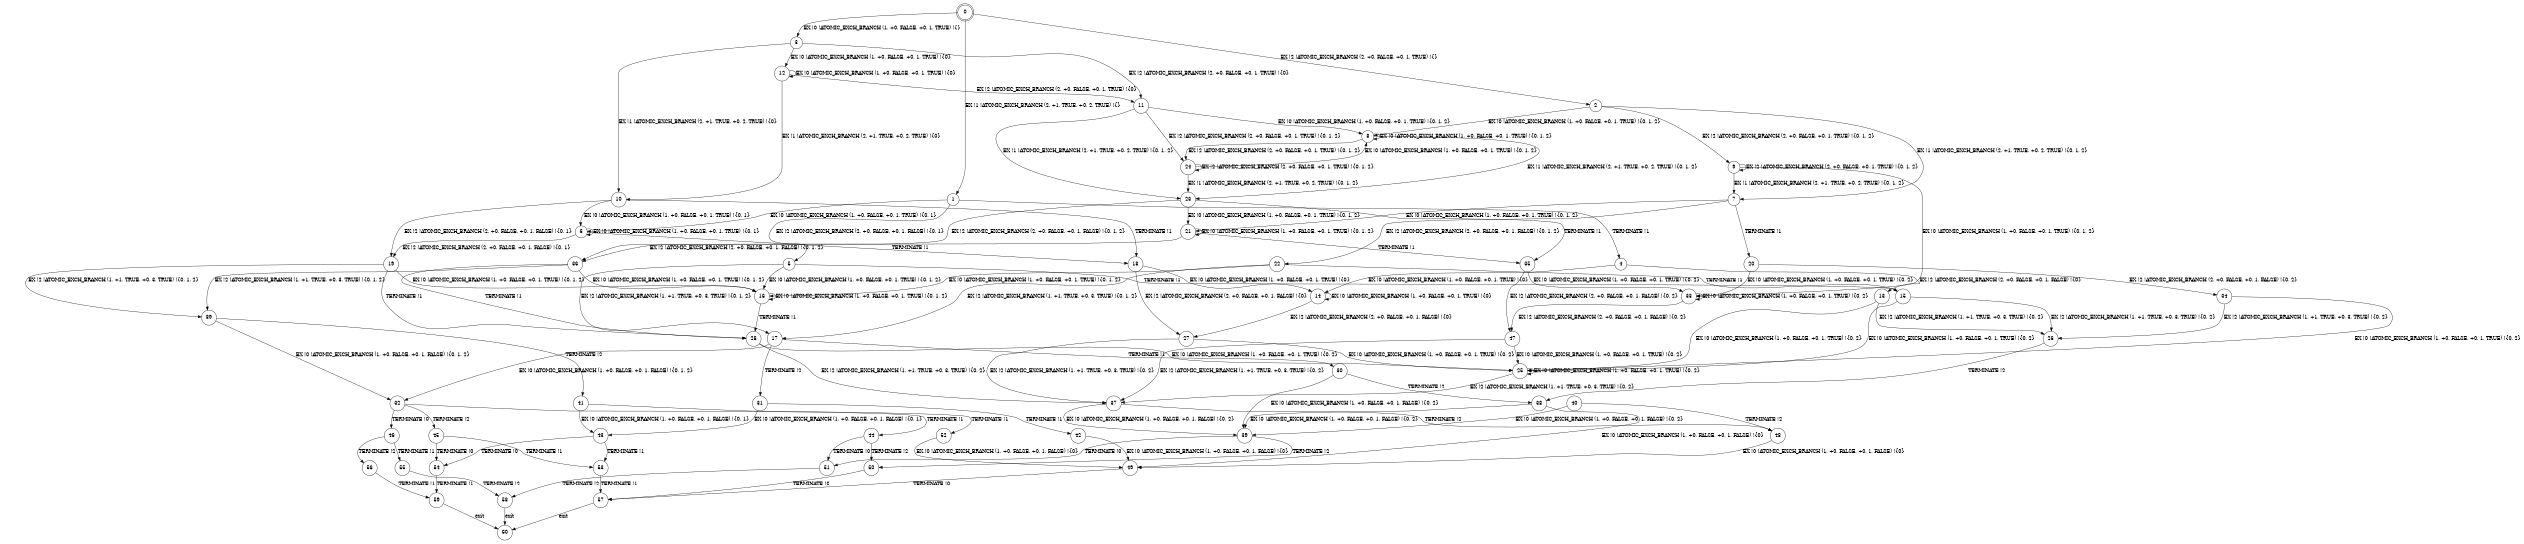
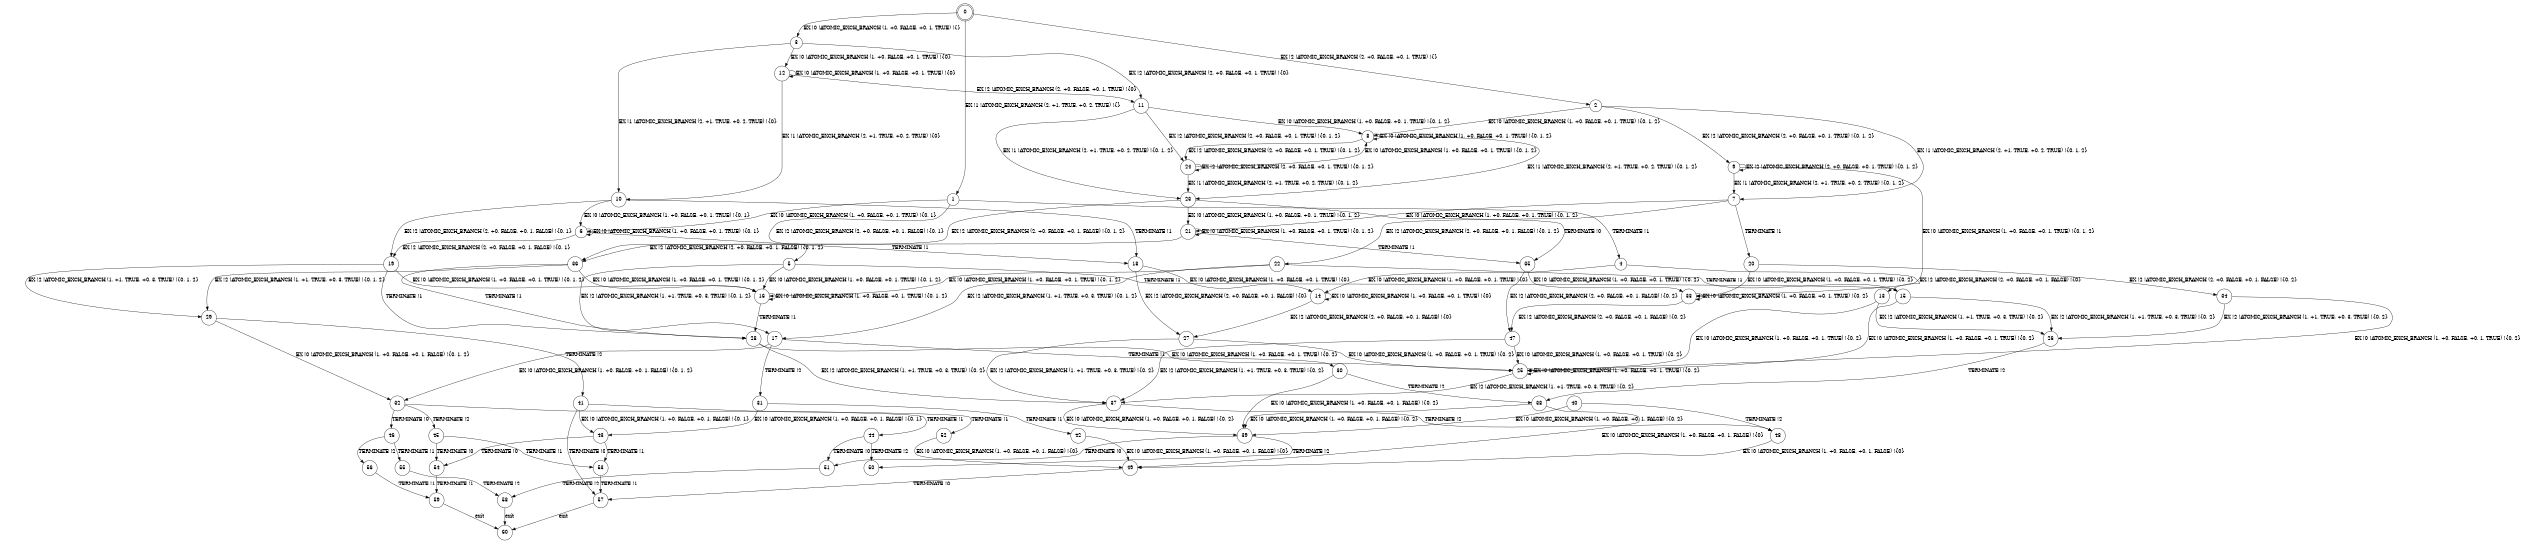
  digraph {
    fontname="DejaVu Serif"
    node [fontname="DejaVu Serif" shape=circle]
    edge [fontname="DejaVu Serif"]
    0 [peripheries=2]
    1
    2
    3
    4
    5
    6
    7
    8
    9
    10
    11
    12
    13
    14
    15
    16
    17
    18
    19
    20
    21
    22
    23
    24
    33
    25
    26
    27
    28
    30
    31
    32
-   29 [label=89]
+   29
    34
    35
    36
    37
    38
    41
    39
    42
    43
    44
    45
    46
    47
    48
    49
    50
    51
    40
    52
    53
    54
    55
    56
    57
    58
    59
    60
    0 -> 1 [label="EX !1 !ATOMIC_EXCH_BRANCH (2, +1, TRUE, +0, 2, TRUE) !{}"]
    0 -> 2 [label="EX !2 !ATOMIC_EXCH_BRANCH (2, +0, FALSE, +0, 1, TRUE) !{}"]
    0 -> 3 [label="EX !0 !ATOMIC_EXCH_BRANCH (1, +0, FALSE, +0, 1, TRUE) !{}"]
    1 -> 4 [label="TERMINATE !1"]
    1 -> 5 [label="EX !2 !ATOMIC_EXCH_BRANCH (2, +0, FALSE, +0, 1, FALSE) !{0, 1}"]
    1 -> 6 [label="EX !0 !ATOMIC_EXCH_BRANCH (1, +0, FALSE, +0, 1, TRUE) !{0, 1}"]
    2 -> 7 [label="EX !1 !ATOMIC_EXCH_BRANCH (2, +1, TRUE, +0, 2, TRUE) !{0, 1, 2}"]
    2 -> 8 [label="EX !0 !ATOMIC_EXCH_BRANCH (1, +0, FALSE, +0, 1, TRUE) !{0, 1, 2}"]
    2 -> 9 [label="EX !2 !ATOMIC_EXCH_BRANCH (2, +0, FALSE, +0, 1, TRUE) !{0, 1, 2}"]
    3 -> 10 [label="EX !1 !ATOMIC_EXCH_BRANCH (2, +1, TRUE, +0, 2, TRUE) !{0}"]
    3 -> 11 [label="EX !2 !ATOMIC_EXCH_BRANCH (2, +0, FALSE, +0, 1, TRUE) !{0}"]
    3 -> 12 [label="EX !0 !ATOMIC_EXCH_BRANCH (1, +0, FALSE, +0, 1, TRUE) !{0}"]
    4 -> 13 [label="EX !2 !ATOMIC_EXCH_BRANCH (2, +0, FALSE, +0, 1, FALSE) !{0}"]
    4 -> 14 [label="EX !0 !ATOMIC_EXCH_BRANCH (1, +0, FALSE, +0, 1, TRUE) !{0}"]
    5 -> 15 [label="TERMINATE !1"]
    5 -> 16 [label="EX !0 !ATOMIC_EXCH_BRANCH (1, +0, FALSE, +0, 1, TRUE) !{0, 1, 2}"]
    5 -> 17 [label="EX !2 !ATOMIC_EXCH_BRANCH (1, +1, TRUE, +0, 3, TRUE) !{0, 1, 2}"]
    6 -> 6 [label="EX !0 !ATOMIC_EXCH_BRANCH (1, +0, FALSE, +0, 1, TRUE) !{0, 1}"]
    6 -> 18 [label="TERMINATE !1"]
    6 -> 19 [label="EX !2 !ATOMIC_EXCH_BRANCH (2, +0, FALSE, +0, 1, FALSE) !{0, 1}"]
    7 -> 20 [label="TERMINATE !1"]
    7 -> 21 [label="EX !0 !ATOMIC_EXCH_BRANCH (1, +0, FALSE, +0, 1, TRUE) !{0, 1, 2}"]
    7 -> 22 [label="EX !2 !ATOMIC_EXCH_BRANCH (2, +0, FALSE, +0, 1, FALSE) !{0, 1, 2}"]
    8 -> 8 [label="EX !0 !ATOMIC_EXCH_BRANCH (1, +0, FALSE, +0, 1, TRUE) !{0, 1, 2}"]
    8 -> 23 [label="EX !1 !ATOMIC_EXCH_BRANCH (2, +1, TRUE, +0, 2, TRUE) !{0, 1, 2}"]
    8 -> 24 [label="EX !2 !ATOMIC_EXCH_BRANCH (2, +0, FALSE, +0, 1, TRUE) !{0, 1, 2}"]
    9 -> 7 [label="EX !1 !ATOMIC_EXCH_BRANCH (2, +1, TRUE, +0, 2, TRUE) !{0, 1, 2}"]
    9 -> 9 [label="EX !2 !ATOMIC_EXCH_BRANCH (2, +0, FALSE, +0, 1, TRUE) !{0, 1, 2}"]
    9 -> 33 [label="EX !0 !ATOMIC_EXCH_BRANCH (1, +0, FALSE, +0, 1, TRUE) !{0, 1, 2}"]
    10 -> 6 [label="EX !0 !ATOMIC_EXCH_BRANCH (1, +0, FALSE, +0, 1, TRUE) !{0, 1}"]
    10 -> 18 [label="TERMINATE !1"]
    10 -> 19 [label="EX !2 !ATOMIC_EXCH_BRANCH (2, +0, FALSE, +0, 1, FALSE) !{0, 1}"]
    11 -> 8 [label="EX !0 !ATOMIC_EXCH_BRANCH (1, +0, FALSE, +0, 1, TRUE) !{0, 1, 2}"]
    11 -> 23 [label="EX !1 !ATOMIC_EXCH_BRANCH (2, +1, TRUE, +0, 2, TRUE) !{0, 1, 2}"]
    11 -> 24 [label="EX !2 !ATOMIC_EXCH_BRANCH (2, +0, FALSE, +0, 1, TRUE) !{0, 1, 2}"]
    12 -> 10 [label="EX !1 !ATOMIC_EXCH_BRANCH (2, +1, TRUE, +0, 2, TRUE) !{0}"]
    12 -> 11 [label="EX !2 !ATOMIC_EXCH_BRANCH (2, +0, FALSE, +0, 1, TRUE) !{0}"]
    12 -> 12 [label="EX !0 !ATOMIC_EXCH_BRANCH (1, +0, FALSE, +0, 1, TRUE) !{0}"]
    13 -> 25 [label="EX !0 !ATOMIC_EXCH_BRANCH (1, +0, FALSE, +0, 1, TRUE) !{0, 2}"]
    13 -> 26 [label="EX !2 !ATOMIC_EXCH_BRANCH (1, +1, TRUE, +0, 3, TRUE) !{0, 2}"]
    14 -> 14 [label="EX !0 !ATOMIC_EXCH_BRANCH (1, +0, FALSE, +0, 1, TRUE) !{0}"]
    14 -> 27 [label="EX !2 !ATOMIC_EXCH_BRANCH (2, +0, FALSE, +0, 1, FALSE) !{0}"]
    15 -> 25 [label="EX !0 !ATOMIC_EXCH_BRANCH (1, +0, FALSE, +0, 1, TRUE) !{0, 2}"]
    15 -> 26 [label="EX !2 !ATOMIC_EXCH_BRANCH (1, +1, TRUE, +0, 3, TRUE) !{0, 2}"]
    16 -> 16 [label="EX !0 !ATOMIC_EXCH_BRANCH (1, +0, FALSE, +0, 1, TRUE) !{0, 1, 2}"]
    16 -> 28 [label="TERMINATE !1"]
    17 -> 30 [label="TERMINATE !1"]
    17 -> 31 [label="TERMINATE !2"]
    17 -> 32 [label="EX !0 !ATOMIC_EXCH_BRANCH (1, +0, FALSE, +0, 1, FALSE) !{0, 1, 2}"]
    18 -> 14 [label="EX !0 !ATOMIC_EXCH_BRANCH (1, +0, FALSE, +0, 1, TRUE) !{0}"]
    18 -> 27 [label="EX !2 !ATOMIC_EXCH_BRANCH (2, +0, FALSE, +0, 1, FALSE) !{0}"]
    19 -> 16 [label="EX !0 !ATOMIC_EXCH_BRANCH (1, +0, FALSE, +0, 1, TRUE) !{0, 1, 2}"]
    19 -> 28 [label="TERMINATE !1"]
    19 -> 29 [label="EX !2 !ATOMIC_EXCH_BRANCH (1, +1, TRUE, +0, 3, TRUE) !{0, 1, 2}"]
    20 -> 33 [label="EX !0 !ATOMIC_EXCH_BRANCH (1, +0, FALSE, +0, 1, TRUE) !{0, 2}"]
    20 -> 34 [label="EX !2 !ATOMIC_EXCH_BRANCH (2, +0, FALSE, +0, 1, FALSE) !{0, 2}"]
    21 -> 21 [label="EX !0 !ATOMIC_EXCH_BRANCH (1, +0, FALSE, +0, 1, TRUE) !{0, 1, 2}"]
    21 -> 35 [label="TERMINATE !1"]
    21 -> 36 [label="EX !2 !ATOMIC_EXCH_BRANCH (2, +0, FALSE, +0, 1, FALSE) !{0, 1, 2}"]
    22 -> 15 [label="TERMINATE !1"]
    22 -> 16 [label="EX !0 !ATOMIC_EXCH_BRANCH (1, +0, FALSE, +0, 1, TRUE) !{0, 1, 2}"]
    22 -> 17 [label="EX !2 !ATOMIC_EXCH_BRANCH (1, +1, TRUE, +0, 3, TRUE) !{0, 1, 2}"]
    23 -> 21 [label="EX !0 !ATOMIC_EXCH_BRANCH (1, +0, FALSE, +0, 1, TRUE) !{0, 1, 2}"]
-   23 -> 35 [label="TERMINATE !1"]
+   23 -> 35 [label="TERMINATE !0"]
    23 -> 36 [label="EX !2 !ATOMIC_EXCH_BRANCH (2, +0, FALSE, +0, 1, FALSE) !{0, 1, 2}"]
    24 -> 8 [label="EX !0 !ATOMIC_EXCH_BRANCH (1, +0, FALSE, +0, 1, TRUE) !{0, 1, 2}"]
    24 -> 23 [label="EX !1 !ATOMIC_EXCH_BRANCH (2, +1, TRUE, +0, 2, TRUE) !{0, 1, 2}"]
    24 -> 24 [label="EX !2 !ATOMIC_EXCH_BRANCH (2, +0, FALSE, +0, 1, TRUE) !{0, 1, 2}"]
    33 -> 33 [label="EX !0 !ATOMIC_EXCH_BRANCH (1, +0, FALSE, +0, 1, TRUE) !{0, 2}"]
    33 -> 47 [label="EX !2 !ATOMIC_EXCH_BRANCH (2, +0, FALSE, +0, 1, FALSE) !{0, 2}"]
    25 -> 25 [label="EX !0 !ATOMIC_EXCH_BRANCH (1, +0, FALSE, +0, 1, TRUE) !{0, 2}"]
    25 -> 37 [label="EX !2 !ATOMIC_EXCH_BRANCH (1, +1, TRUE, +0, 3, TRUE) !{0, 2}"]
    26 -> 38 [label="TERMINATE !2"]
    27 -> 25 [label="EX !0 !ATOMIC_EXCH_BRANCH (1, +0, FALSE, +0, 1, TRUE) !{0, 2}"]
    27 -> 37 [label="EX !2 !ATOMIC_EXCH_BRANCH (1, +1, TRUE, +0, 3, TRUE) !{0, 2}"]
    28 -> 25 [label="EX !0 !ATOMIC_EXCH_BRANCH (1, +0, FALSE, +0, 1, TRUE) !{0, 2}"]
    28 -> 37 [label="EX !2 !ATOMIC_EXCH_BRANCH (1, +1, TRUE, +0, 3, TRUE) !{0, 2}"]
    30 -> 38 [label="TERMINATE !2"]
    30 -> 39 [label="EX !0 !ATOMIC_EXCH_BRANCH (1, +0, FALSE, +0, 1, FALSE) !{0, 2}"]
    31 -> 42 [label="TERMINATE !1"]
    31 -> 43 [label="EX !0 !ATOMIC_EXCH_BRANCH (1, +0, FALSE, +0, 1, FALSE) !{0, 1}"]
    32 -> 44 [label="TERMINATE !1"]
    32 -> 45 [label="TERMINATE !2"]
    32 -> 46 [label="TERMINATE !0"]
    29 -> 32 [label="EX !0 !ATOMIC_EXCH_BRANCH (1, +0, FALSE, +0, 1, FALSE) !{0, 1, 2}"]
    29 -> 41 [label="TERMINATE !2"]
    34 -> 25 [label="EX !0 !ATOMIC_EXCH_BRANCH (1, +0, FALSE, +0, 1, TRUE) !{0, 2}"]
    34 -> 26 [label="EX !2 !ATOMIC_EXCH_BRANCH (1, +1, TRUE, +0, 3, TRUE) !{0, 2}"]
    35 -> 33 [label="EX !0 !ATOMIC_EXCH_BRANCH (1, +0, FALSE, +0, 1, TRUE) !{0, 2}"]
    35 -> 47 [label="EX !2 !ATOMIC_EXCH_BRANCH (2, +0, FALSE, +0, 1, FALSE) !{0, 2}"]
    36 -> 16 [label="EX !0 !ATOMIC_EXCH_BRANCH (1, +0, FALSE, +0, 1, TRUE) !{0, 1, 2}"]
    36 -> 28 [label="TERMINATE !1"]
    36 -> 29 [label="EX !2 !ATOMIC_EXCH_BRANCH (1, +1, TRUE, +0, 3, TRUE) !{0, 1, 2}"]
    37 -> 39 [label="EX !0 !ATOMIC_EXCH_BRANCH (1, +0, FALSE, +0, 1, FALSE) !{0, 2}"]
    37 -> 48 [label="TERMINATE !2"]
    38 -> 39 [label="EX !0 !ATOMIC_EXCH_BRANCH (1, +0, FALSE, +0, 1, FALSE) !{0, 2}"]
    38 -> 49 [label="EX !0 !ATOMIC_EXCH_BRANCH (1, +0, FALSE, +0, 1, FALSE) !{0}"]
    41 -> 43 [label="EX !0 !ATOMIC_EXCH_BRANCH (1, +0, FALSE, +0, 1, FALSE) !{0, 1}"]
    41 -> 52 [label="TERMINATE !1"]
    39 -> 50 [label="TERMINATE !2"]
    39 -> 51 [label="TERMINATE !0"]
    42 -> 49 [label="EX !0 !ATOMIC_EXCH_BRANCH (1, +0, FALSE, +0, 1, FALSE) !{0}"]
    43 -> 53 [label="TERMINATE !1"]
    43 -> 54 [label="TERMINATE !0"]
    44 -> 50 [label="TERMINATE !2"]
    44 -> 51 [label="TERMINATE !0"]
    45 -> 53 [label="TERMINATE !1"]
    45 -> 54 [label="TERMINATE !0"]
    46 -> 55 [label="TERMINATE !1"]
    46 -> 56 [label="TERMINATE !2"]
    47 -> 25 [label="EX !0 !ATOMIC_EXCH_BRANCH (1, +0, FALSE, +0, 1, TRUE) !{0, 2}"]
    47 -> 37 [label="EX !2 !ATOMIC_EXCH_BRANCH (1, +1, TRUE, +0, 3, TRUE) !{0, 2}"]
    48 -> 49 [label="EX !0 !ATOMIC_EXCH_BRANCH (1, +0, FALSE, +0, 1, FALSE) !{0}"]
    49 -> 57 [label="TERMINATE !0"]
-   50 -> 57 [label="TERMINATE !0"]
+   41 -> 57 [label="TERMINATE !0"]
    51 -> 58 [label="TERMINATE !2"]
    40 -> 39 [label="EX !0 !ATOMIC_EXCH_BRANCH (1, +0, FALSE, +0, 1, FALSE) !{0, 2}"]
    40 -> 48 [label="TERMINATE !2"]
    52 -> 49 [label="EX !0 !ATOMIC_EXCH_BRANCH (1, +0, FALSE, +0, 1, FALSE) !{0}"]
    53 -> 57 [label="TERMINATE !1"]
    54 -> 59 [label="TERMINATE !1"]
    55 -> 58 [label="TERMINATE !2"]
    56 -> 59 [label="TERMINATE !1"]
    57 -> 60 [label=exit]
    58 -> 60 [label=exit]
    59 -> 60 [label=exit]
  }
